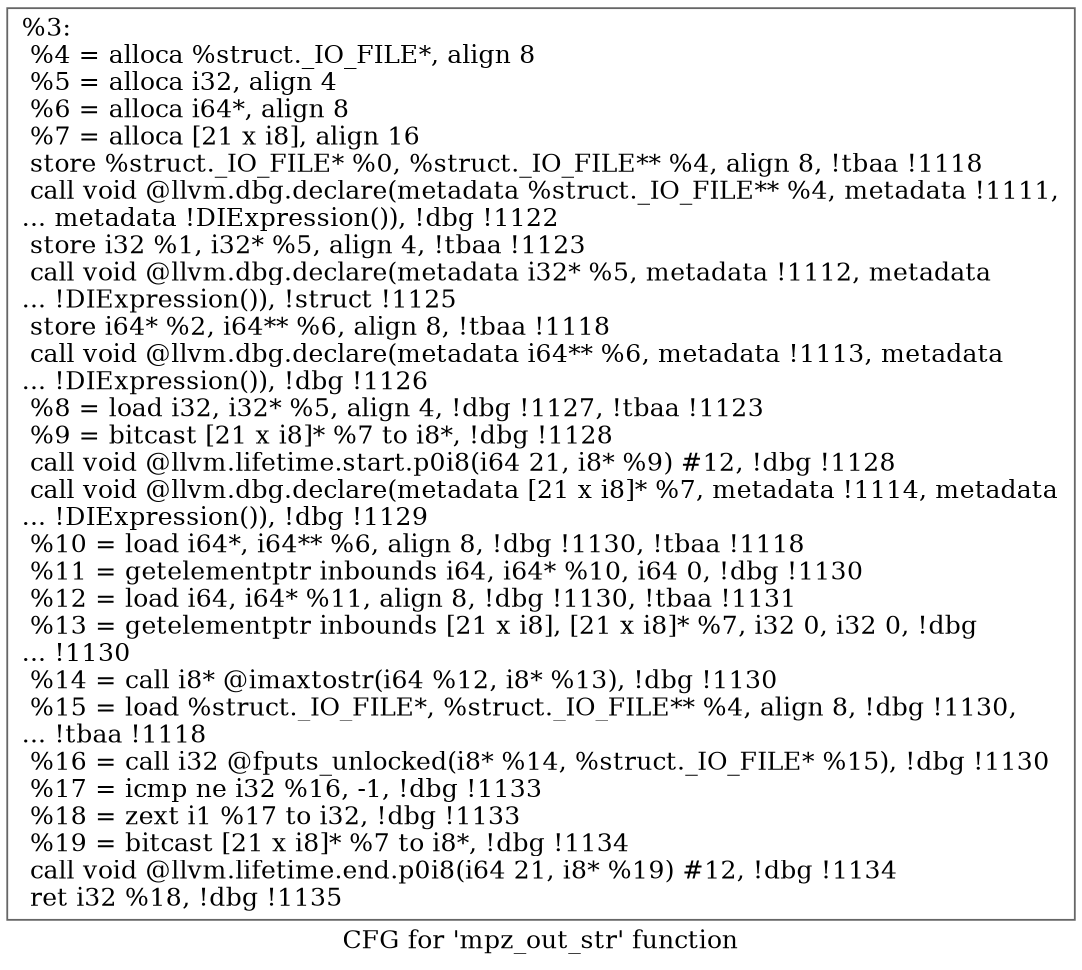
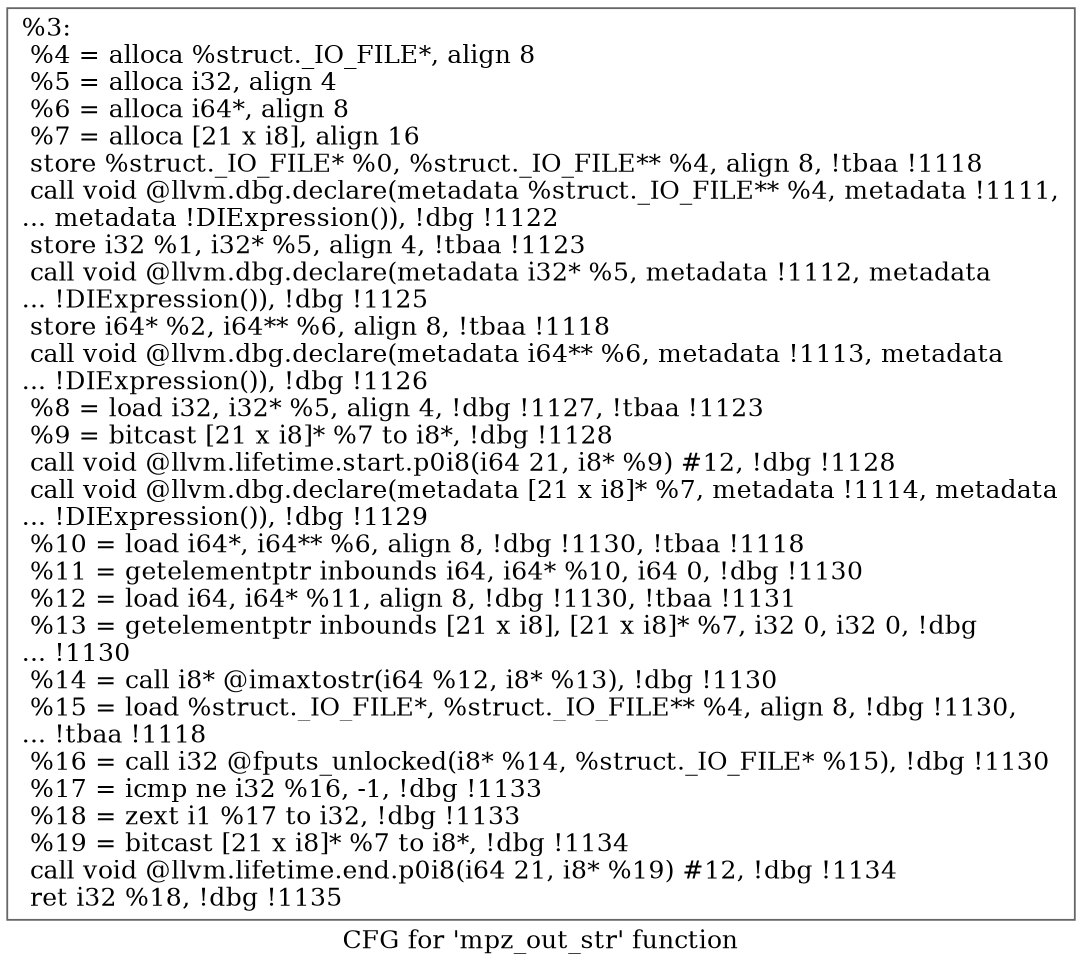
  digraph {
    label="CFG for 'mpz_out_str' function"
-   n1 [label="{%3:\l  %4 = alloca %struct._IO_FILE*, align 8\l  %5 = alloca i32, align 4\l  %6 = alloca i64*, align 8\l  %7 = alloca [21 x i8], align 16\l  store %struct._IO_FILE* %0, %struct._IO_FILE** %4, align 8, !tbaa !1118\l  call void @llvm.dbg.declare(metadata %struct._IO_FILE** %4, metadata !1111,\l... metadata !DIExpression()), !dbg !1122\l  store i32 %1, i32* %5, align 4, !tbaa !1123\l  call void @llvm.dbg.declare(metadata i32* %5, metadata !1112, metadata\l... !DIExpression()), !struct !1125\l  store i64* %2, i64** %6, align 8, !tbaa !1118\l  call void @llvm.dbg.declare(metadata i64** %6, metadata !1113, metadata\l... !DIExpression()), !dbg !1126\l  %8 = load i32, i32* %5, align 4, !dbg !1127, !tbaa !1123\l  %9 = bitcast [21 x i8]* %7 to i8*, !dbg !1128\l  call void @llvm.lifetime.start.p0i8(i64 21, i8* %9) #12, !dbg !1128\l  call void @llvm.dbg.declare(metadata [21 x i8]* %7, metadata !1114, metadata\l... !DIExpression()), !dbg !1129\l  %10 = load i64*, i64** %6, align 8, !dbg !1130, !tbaa !1118\l  %11 = getelementptr inbounds i64, i64* %10, i64 0, !dbg !1130\l  %12 = load i64, i64* %11, align 8, !dbg !1130, !tbaa !1131\l  %13 = getelementptr inbounds [21 x i8], [21 x i8]* %7, i32 0, i32 0, !dbg\l... !1130\l  %14 = call i8* @imaxtostr(i64 %12, i8* %13), !dbg !1130\l  %15 = load %struct._IO_FILE*, %struct._IO_FILE** %4, align 8, !dbg !1130,\l... !tbaa !1118\l  %16 = call i32 @fputs_unlocked(i8* %14, %struct._IO_FILE* %15), !dbg !1130\l  %17 = icmp ne i32 %16, -1, !dbg !1133\l  %18 = zext i1 %17 to i32, !dbg !1133\l  %19 = bitcast [21 x i8]* %7 to i8*, !dbg !1134\l  call void @llvm.lifetime.end.p0i8(i64 21, i8* %19) #12, !dbg !1134\l  ret i32 %18, !dbg !1135\l}" shape=record color=gray40]
+   n1 [label="{%3:\l  %4 = alloca %struct._IO_FILE*, align 8\l  %5 = alloca i32, align 4\l  %6 = alloca i64*, align 8\l  %7 = alloca [21 x i8], align 16\l  store %struct._IO_FILE* %0, %struct._IO_FILE** %4, align 8, !tbaa !1118\l  call void @llvm.dbg.declare(metadata %struct._IO_FILE** %4, metadata !1111,\l... metadata !DIExpression()), !dbg !1122\l  store i32 %1, i32* %5, align 4, !tbaa !1123\l  call void @llvm.dbg.declare(metadata i32* %5, metadata !1112, metadata\l... !DIExpression()), !dbg !1125\l  store i64* %2, i64** %6, align 8, !tbaa !1118\l  call void @llvm.dbg.declare(metadata i64** %6, metadata !1113, metadata\l... !DIExpression()), !dbg !1126\l  %8 = load i32, i32* %5, align 4, !dbg !1127, !tbaa !1123\l  %9 = bitcast [21 x i8]* %7 to i8*, !dbg !1128\l  call void @llvm.lifetime.start.p0i8(i64 21, i8* %9) #12, !dbg !1128\l  call void @llvm.dbg.declare(metadata [21 x i8]* %7, metadata !1114, metadata\l... !DIExpression()), !dbg !1129\l  %10 = load i64*, i64** %6, align 8, !dbg !1130, !tbaa !1118\l  %11 = getelementptr inbounds i64, i64* %10, i64 0, !dbg !1130\l  %12 = load i64, i64* %11, align 8, !dbg !1130, !tbaa !1131\l  %13 = getelementptr inbounds [21 x i8], [21 x i8]* %7, i32 0, i32 0, !dbg\l... !1130\l  %14 = call i8* @imaxtostr(i64 %12, i8* %13), !dbg !1130\l  %15 = load %struct._IO_FILE*, %struct._IO_FILE** %4, align 8, !dbg !1130,\l... !tbaa !1118\l  %16 = call i32 @fputs_unlocked(i8* %14, %struct._IO_FILE* %15), !dbg !1130\l  %17 = icmp ne i32 %16, -1, !dbg !1133\l  %18 = zext i1 %17 to i32, !dbg !1133\l  %19 = bitcast [21 x i8]* %7 to i8*, !dbg !1134\l  call void @llvm.lifetime.end.p0i8(i64 21, i8* %19) #12, !dbg !1134\l  ret i32 %18, !dbg !1135\l}" shape=record color=gray40]
  }
